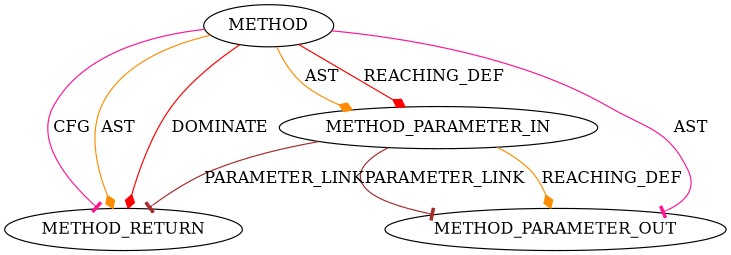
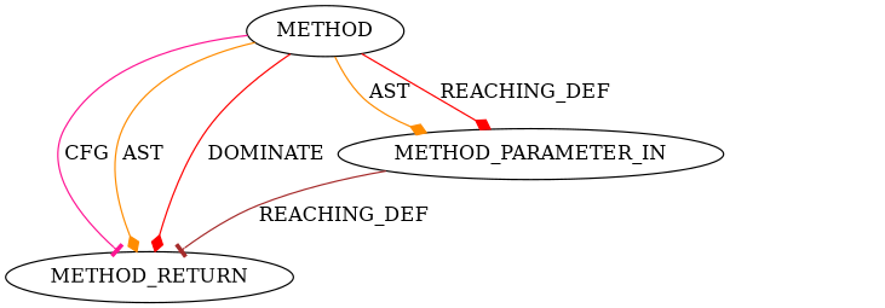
  digraph {
    node [CODE=tls_register COLUMN_NUMBER=13 EVALUATION_STRATEGY=BY_VALUE LINE_NUMBER=1152 NAME=tls_register ORDER=1 TYPE_FULL_NAME=ANY]
    edge [arrowhead=diamond color=darkorange]
-   n1 [INDEX=1 IS_VARIADIC=false label=METHOD_PARAMETER_OUT]
    n2 [CODE=RET COLUMN_NUMBER=1 ORDER=3 label=METHOD_RETURN NAME=""]
    n3 [AST_PARENT_FULL_NAME="tls_main.c:<global>" AST_PARENT_TYPE=TYPE_DECL CODE="module_init(tls_register);" COLUMN_NUMBER=1 COLUMN_NUMBER_END=25 FILENAME="tls_main.c" FULL_NAME=module_init IS_EXTERNAL=false LINE_NUMBER_END=1152 NAME=module_init ORDER=133 SIGNATURE="ANY module_init (ANY)" label=METHOD EVALUATION_STRATEGY="" TYPE_FULL_NAME=""]
    n4 [INDEX=1 IS_VARIADIC=false label=METHOD_PARAMETER_IN]
-   n3 -> n1 [arrowhead=tee color=deeppink label=AST]
    n3 -> n2 [label=AST]
    n3 -> n2 [color=red label=DOMINATE]
    n3 -> n2 [arrowhead=tee color=deeppink label=CFG]
    n3 -> n4 [color=red label=REACHING_DEF]
    n3 -> n4 [label=AST]
-   n4 -> n1 [VARIABLE=tls_register label=REACHING_DEF]
-   n4 -> n1 [arrowhead=tee color=brown label=PARAMETER_LINK]
-   n4 -> n2 [VARIABLE=tls_register arrowhead=tee color=brown label=PARAMETER_LINK]
+   n4 -> n2 [VARIABLE=tls_register arrowhead=tee color=brown label=REACHING_DEF]
  }
